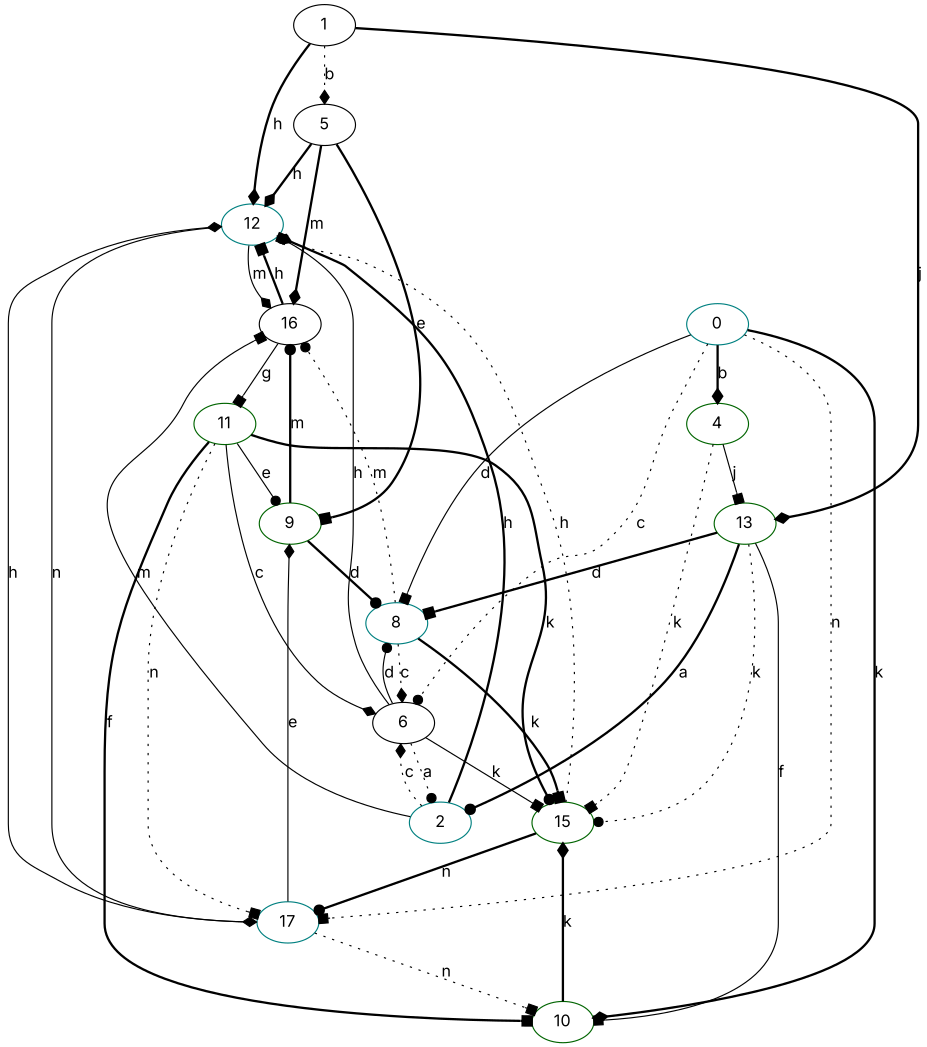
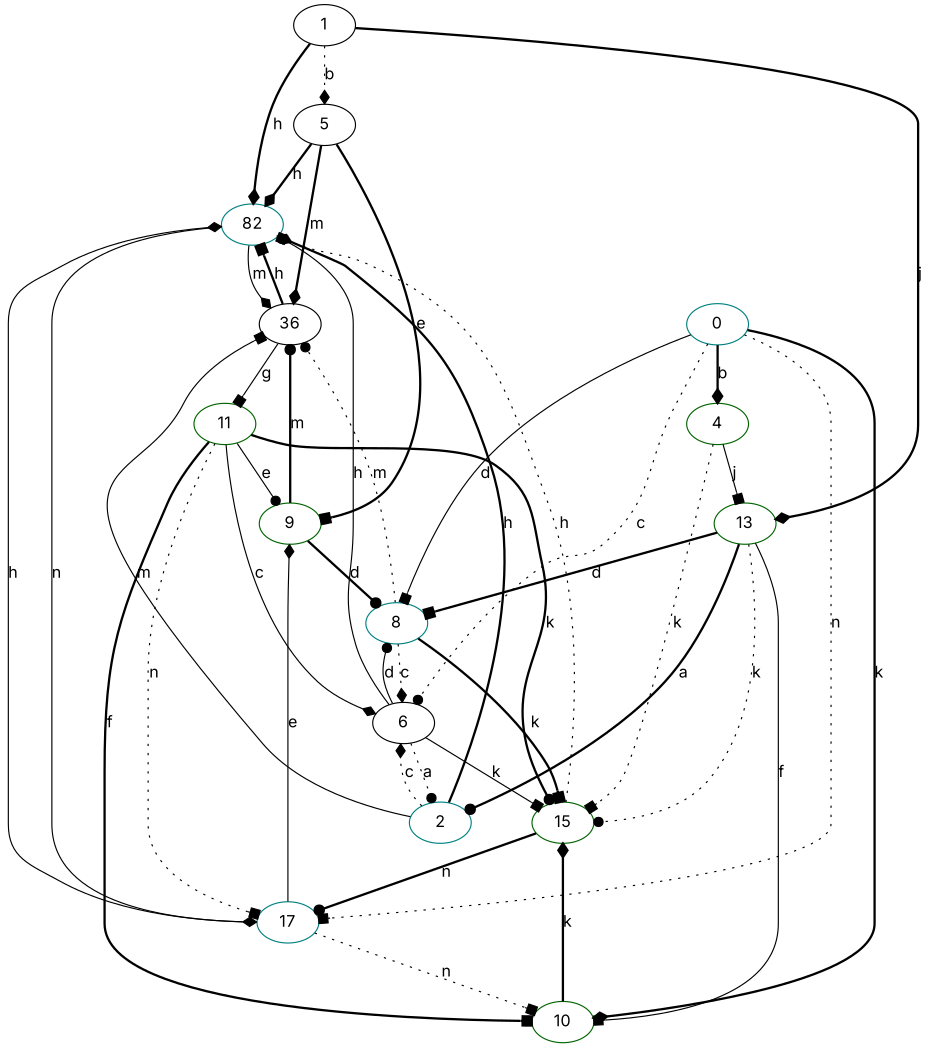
  strict digraph {
    fontname=Inter
    node [color=darkgreen fontname=Inter]
    edge [arrowhead=diamond fontname=Inter style=bold]
    1 [color=black]
    5 [color=black]
-   12 [color=teal]
+   12 [color=teal label=82]
    13
-   16 [color=black]
+   16 [color=black label=36]
    9
    17 [color=teal]
    2 [color=teal]
    15
    8 [color=teal]
    10
    6 [color=black]
    11
    4
    0 [color=teal]
    1 -> 5 [label=b style=dotted]
    1 -> 12 [label=h]
    1 -> 13 [label=j]
    5 -> 12 [label=h]
    5 -> 16 [label=m]
    5 -> 9 [arrowhead=box label=e]
    12 -> 16 [label=m style=solid]
    12 -> 17 [label=n style=solid]
    13 -> 2 [arrowhead=dot label=a]
    13 -> 15 [arrowhead=dot label=k style=dotted]
    13 -> 8 [arrowhead=box label=d]
    13 -> 10 [arrowhead=box label=f style=solid]
    16 -> 12 [arrowhead=box label=h]
    16 -> 11 [arrowhead=box label=g style=solid]
    9 -> 16 [arrowhead=dot label=m]
    9 -> 8 [arrowhead=dot label=d]
    17 -> 12 [label=h style=solid]
    17 -> 9 [label=e style=solid]
    17 -> 10 [arrowhead=box label=n style=dotted]
    2 -> 12 [label=h]
    2 -> 16 [arrowhead=box label=m style=solid]
    2 -> 6 [label=c style=dotted]
    15 -> 12 [arrowhead=box label=h style=dotted]
    15 -> 17 [arrowhead=dot label=n]
    8 -> 16 [arrowhead=dot label=m style=dotted]
    8 -> 15 [arrowhead=box label=k]
    8 -> 6 [label=c style=dotted]
    10 -> 15 [label=k]
    6 -> 12 [arrowhead=dot label=h style=solid]
    6 -> 2 [arrowhead=dot label=a style=dotted]
    6 -> 15 [arrowhead=box label=k style=solid]
    6 -> 8 [arrowhead=dot label=d style=solid]
    11 -> 9 [arrowhead=dot label=e style=solid]
    11 -> 17 [arrowhead=box label=n style=dotted]
    11 -> 15 [arrowhead=dot label=k]
    11 -> 10 [arrowhead=box label=f]
    11 -> 6 [label=c style=solid]
    4 -> 13 [arrowhead=box label=j style=solid]
    4 -> 15 [arrowhead=box label=k style=dotted]
    0 -> 17 [arrowhead=box label=n style=dotted]
    0 -> 8 [arrowhead=box label=d style=solid]
    0 -> 10 [label=k]
    0 -> 6 [arrowhead=dot label=c style=dotted]
    0 -> 4 [label=b]
  }
